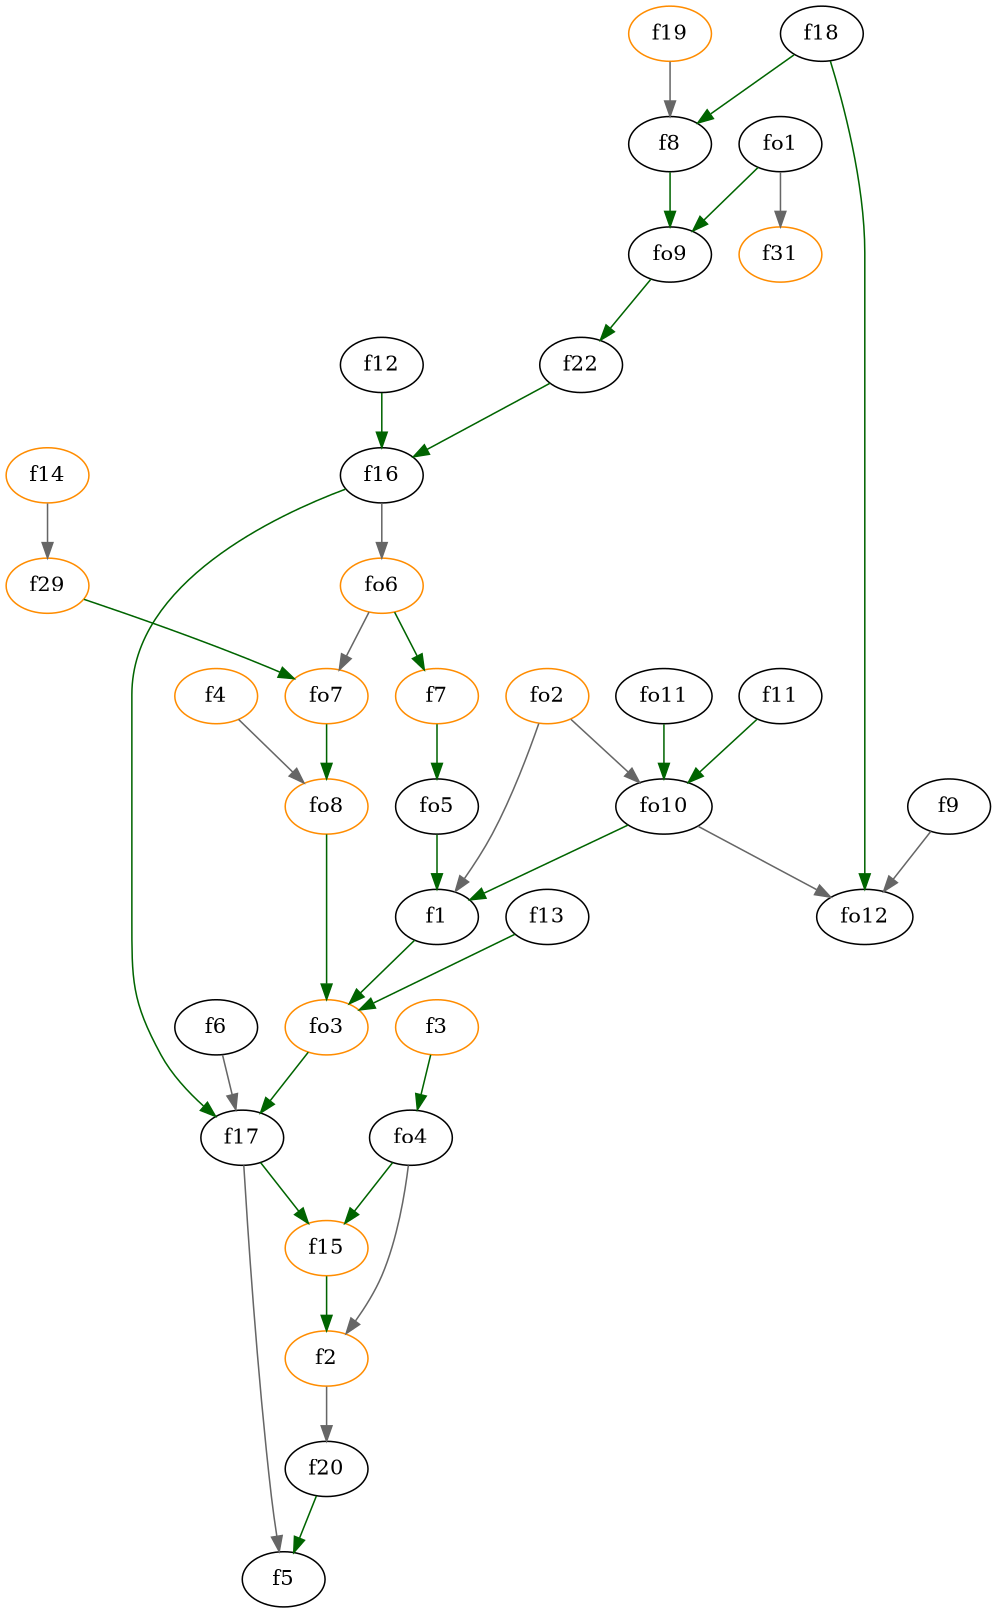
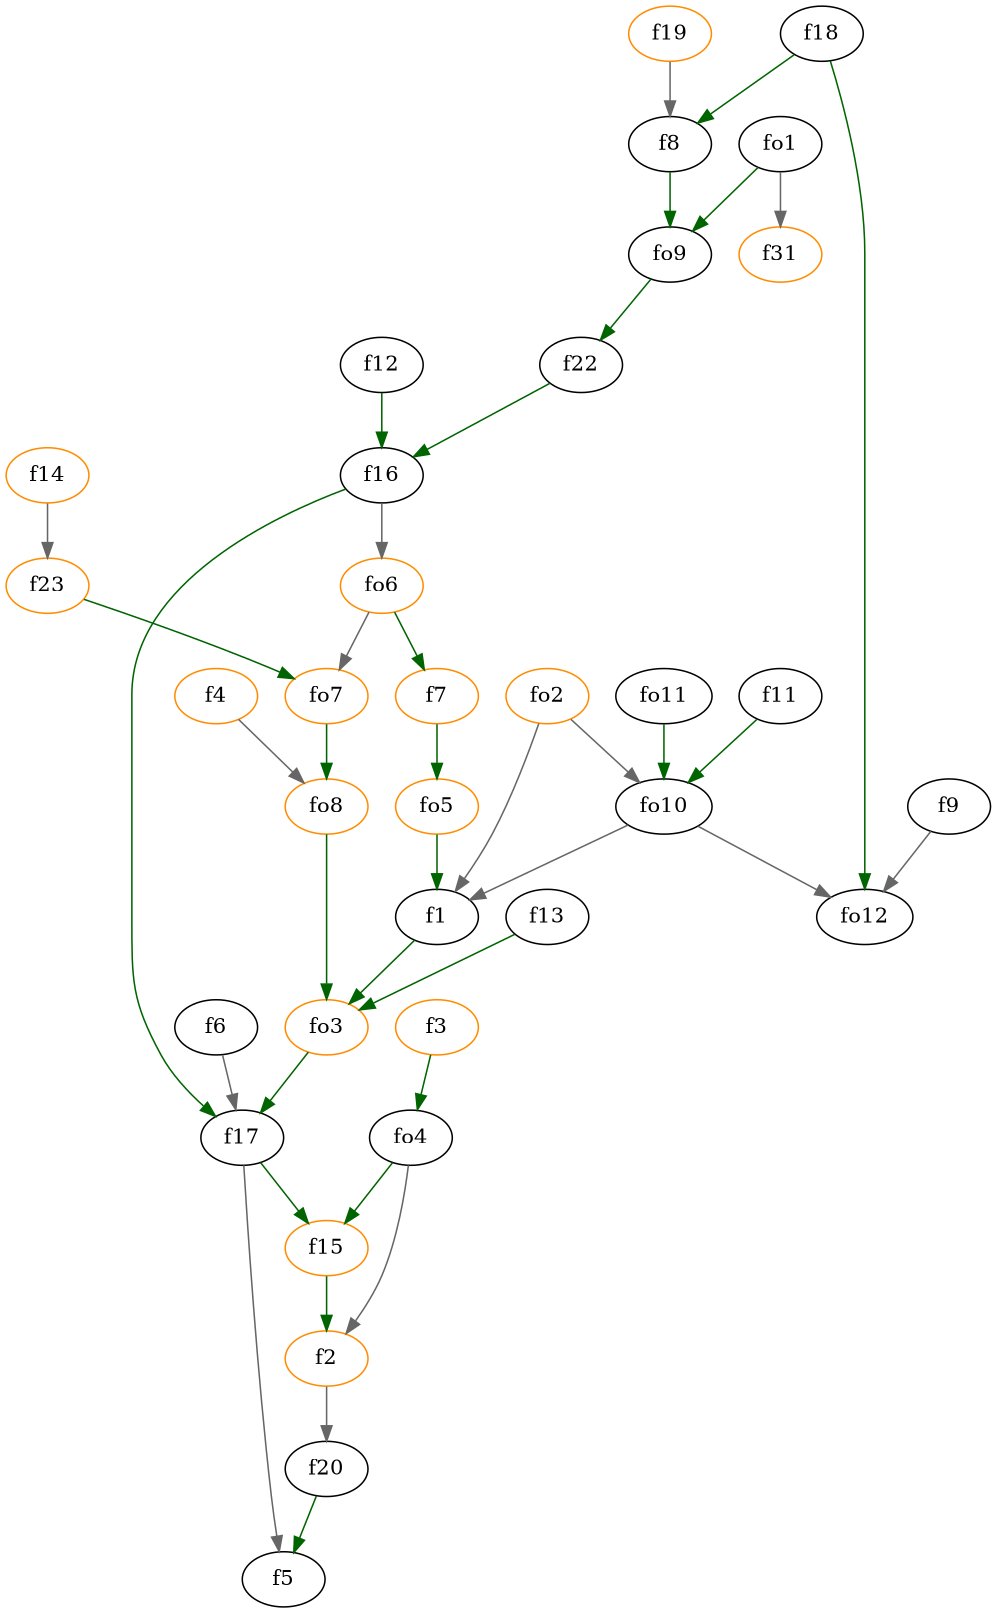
  strict digraph {
    node [color=black]
    edge [color=darkgreen weight=2]
    fo3 [color=darkorange]
    f1
    f17
    f2 [color=darkorange]
    f20
    f5
    f3 [color=darkorange]
    fo4
    f15 [color=darkorange]
    f4 [color=darkorange]
    fo8 [color=darkorange]
    f6
    f7 [color=darkorange]
-   fo5
+   fo5 [color=darkorange]
    f8
    fo9
    f22
    f9
    fo12
    f11
    fo10
    f12
    f16
    fo6 [color=darkorange]
    f13
    f14 [color=darkorange]
-   f23 [color=darkorange label=f29]
+   f23 [color=darkorange]
    fo7 [color=darkorange]
    f18
    f19 [color=darkorange]
    n31 [color=darkorange label=f31]
    fo1
    fo2 [color=darkorange]
    fo11
    fo3 -> f17
    f1 -> fo3
    f17 -> f5 [color=gray40]
    f17 -> f15
    f2 -> f20 [color=gray40]
    f20 -> f5
    f3 -> fo4
    fo4 -> f2 [color=gray40]
    fo4 -> f15
    f15 -> f2
    f4 -> fo8 [color=gray40]
    fo8 -> fo3
    f6 -> f17 [color=gray40]
    f7 -> fo5
    fo5 -> f1
    f8 -> fo9
    fo9 -> f22
    f22 -> f16
    f9 -> fo12 [color=gray40]
    f11 -> fo10
-   fo10 -> f1
+   fo10 -> f1 [color=gray40]
    fo10 -> fo12 [color=gray40]
    f12 -> f16
    f16 -> f17
    f16 -> fo6 [color=gray40]
    fo6 -> f7
    fo6 -> fo7 [color=gray40]
    f13 -> fo3
    f14 -> f23 [color=gray40]
    f23 -> fo7
    fo7 -> fo8
    f18 -> f8
    f18 -> fo12
    f19 -> f8 [color=gray40]
    fo1 -> fo9
    fo1 -> n31 [color=gray40]
    fo2 -> f1 [color=gray40]
    fo2 -> fo10 [color=gray40]
    fo11 -> fo10
  }
